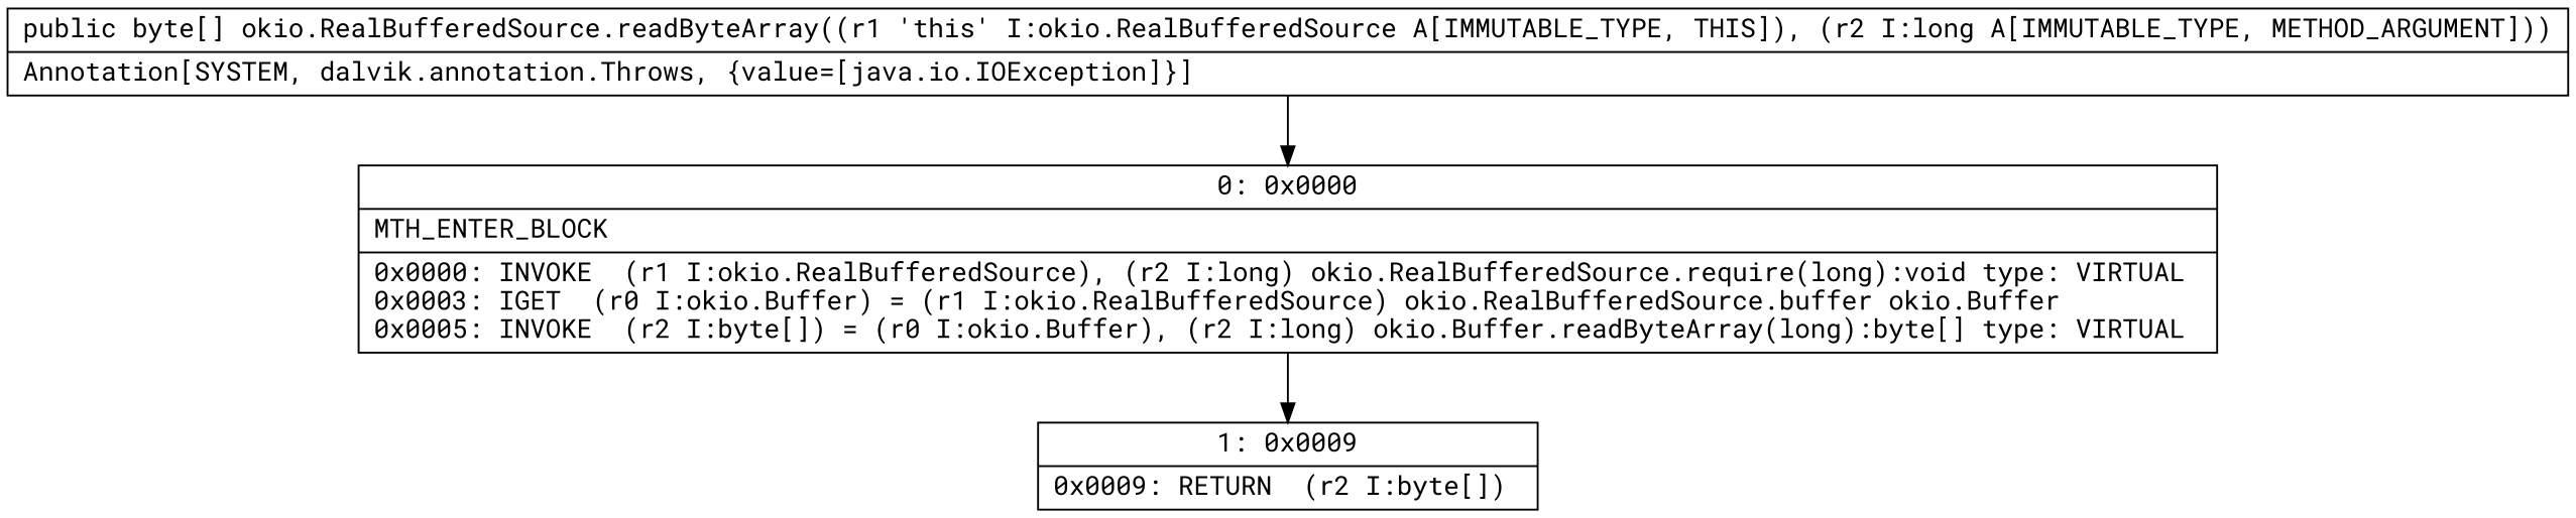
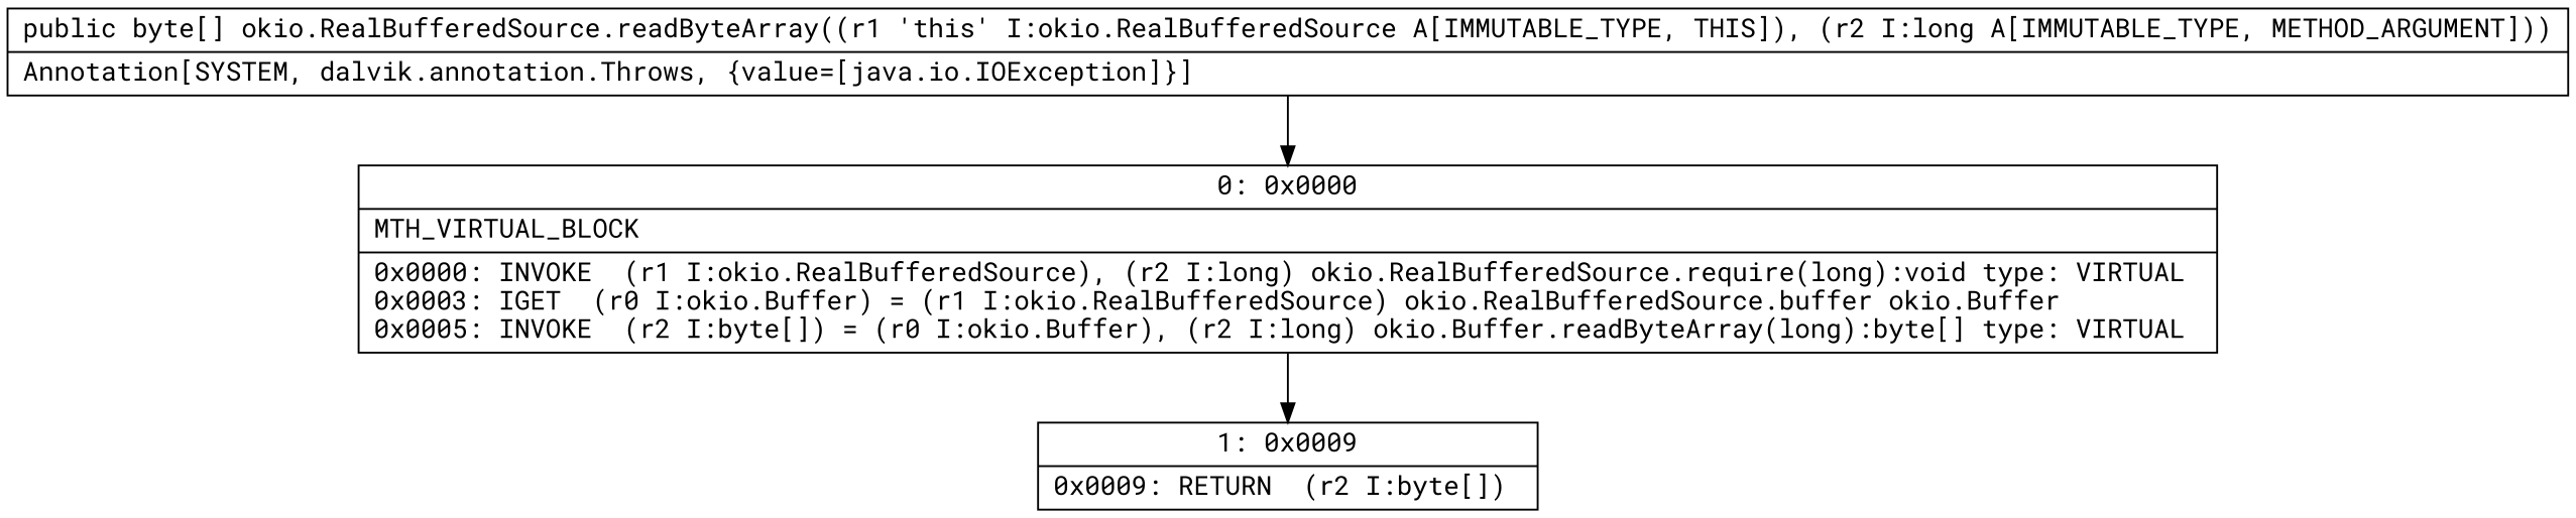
  digraph {
    fontname="Roboto Mono"
    node [shape=record fontname="Roboto Mono"]
    edge [fontname="Roboto Mono"]
-   n1 [label="{0\:\ 0x0000|MTH_ENTER_BLOCK\l|0x0000: INVOKE  (r1 I:okio.RealBufferedSource), (r2 I:long) okio.RealBufferedSource.require(long):void type: VIRTUAL \l0x0003: IGET  (r0 I:okio.Buffer) = (r1 I:okio.RealBufferedSource) okio.RealBufferedSource.buffer okio.Buffer \l0x0005: INVOKE  (r2 I:byte[]) = (r0 I:okio.Buffer), (r2 I:long) okio.Buffer.readByteArray(long):byte[] type: VIRTUAL \l}"]
+   n1 [label="{0\:\ 0x0000|MTH_VIRTUAL_BLOCK\l|0x0000: INVOKE  (r1 I:okio.RealBufferedSource), (r2 I:long) okio.RealBufferedSource.require(long):void type: VIRTUAL \l0x0003: IGET  (r0 I:okio.Buffer) = (r1 I:okio.RealBufferedSource) okio.RealBufferedSource.buffer okio.Buffer \l0x0005: INVOKE  (r2 I:byte[]) = (r0 I:okio.Buffer), (r2 I:long) okio.Buffer.readByteArray(long):byte[] type: VIRTUAL \l}"]
    n2 [label="{1\:\ 0x0009|0x0009: RETURN  (r2 I:byte[]) \l}"]
    n3 [label="{public byte[] okio.RealBufferedSource.readByteArray((r1 'this' I:okio.RealBufferedSource A[IMMUTABLE_TYPE, THIS]), (r2 I:long A[IMMUTABLE_TYPE, METHOD_ARGUMENT]))  | Annotation[SYSTEM, dalvik.annotation.Throws, \{value=[java.io.IOException]\}]\l}"]
    n1 -> n2
    n3 -> n1
  }
